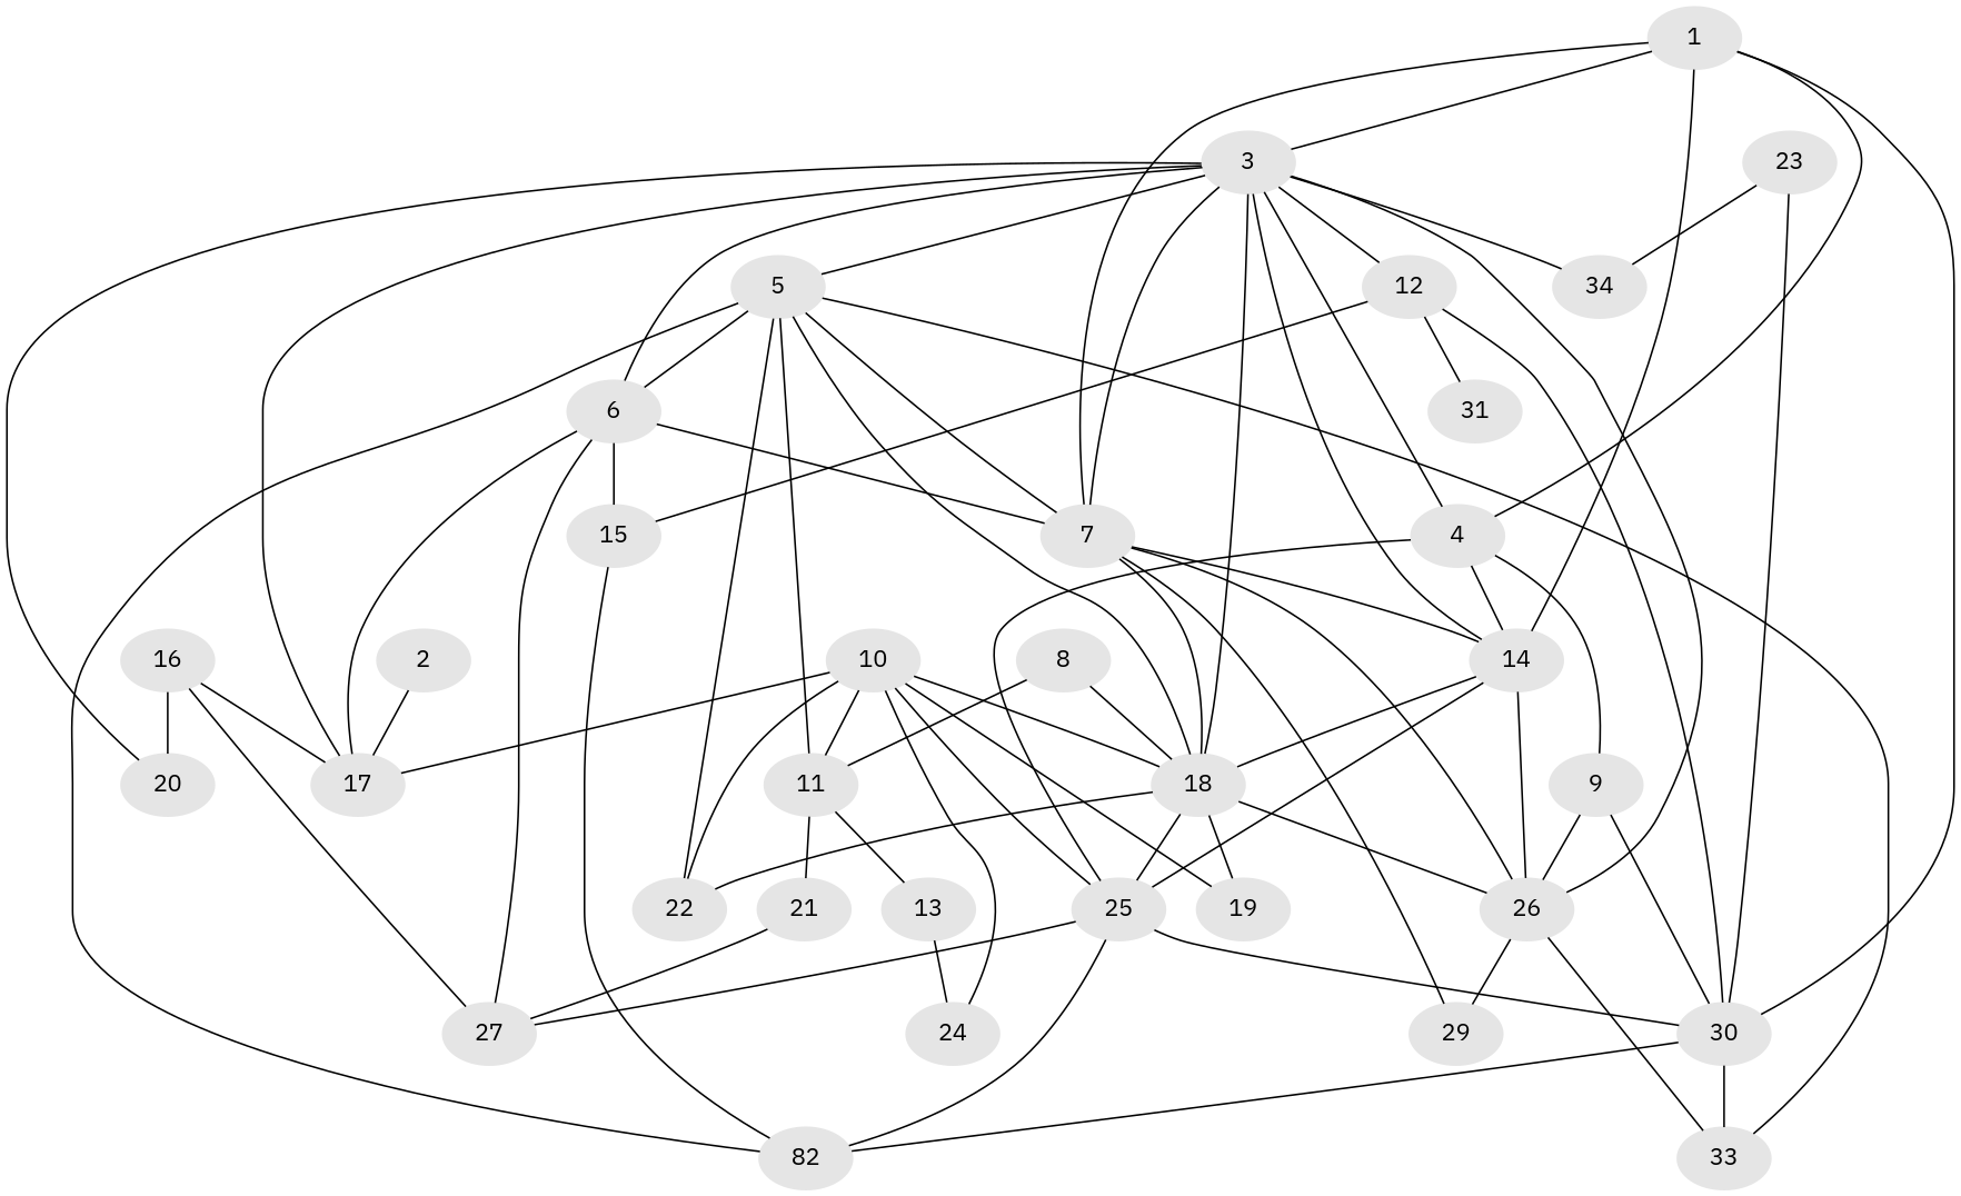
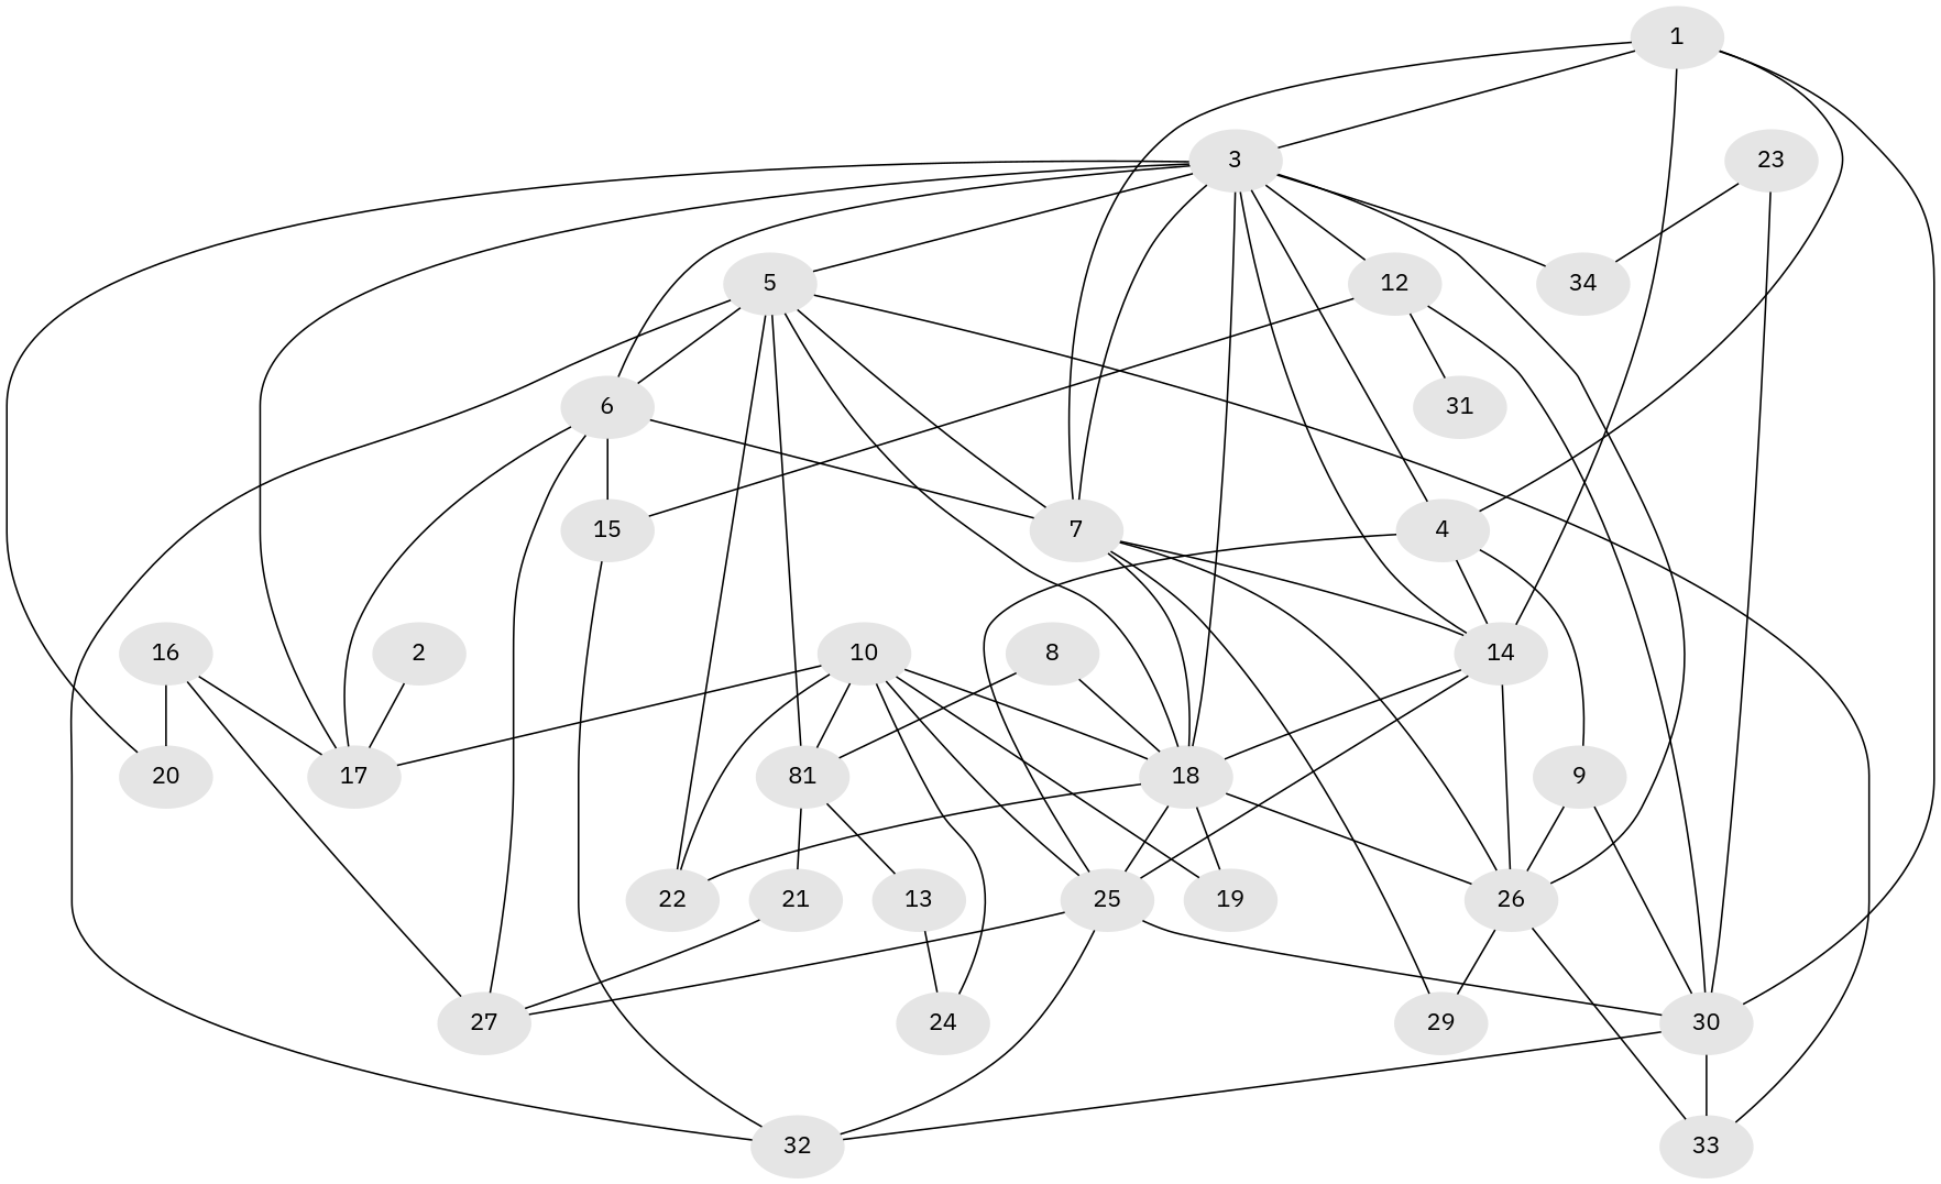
  graph {
    fontname="IBM Plex Sans"
    node [color=gray90 fontname="IBM Plex Sans" style=filled]
    edge [fontname="IBM Plex Sans" weight=1.0]
    1
    3
    4
    7
    14
    30
    17
    5
    6
    12
    18
    20
    26
    34
    9
    25
    29
-   32 [label=82]
+   32
    33
    2
-   11
+   11 [label=81]
    22
    15
    27
    31
    19
    13
    21
    8
    10
    24
    16
    23
    1 -- 3
    1 -- 4
    1 -- 7
    1 -- 14 [weight=5.0]
    1 -- 30
    3 -- 4
    3 -- 7
    3 -- 14
    3 -- 17
    3 -- 5 [weight=2.0]
    3 -- 6
    3 -- 12 [weight=3.0]
    3 -- 18 [weight=2.0]
    3 -- 20
    3 -- 26 [weight=2.0]
    3 -- 34
    4 -- 14
    4 -- 9
    4 -- 25
    7 -- 14
    7 -- 18
    7 -- 26
    7 -- 29
    14 -- 18 [weight=3.0]
    14 -- 26
    14 -- 25
    30 -- 32
    30 -- 33
    5 -- 7
    5 -- 6
    5 -- 18
    5 -- 32
    5 -- 33
    5 -- 11 [weight=3.0]
    5 -- 22
    6 -- 7
    6 -- 17
    6 -- 15
    6 -- 27
    12 -- 30
    12 -- 15
    12 -- 31 [weight=2.0]
    18 -- 26
    18 -- 25
    18 -- 22
    18 -- 19 [weight=2.0]
    26 -- 29
    26 -- 33
    9 -- 30
    9 -- 26
    25 -- 30
    25 -- 32
    25 -- 27
    2 -- 17
    11 -- 13
    11 -- 21
    15 -- 32
    13 -- 24
    21 -- 27
    8 -- 18
    8 -- 11
    10 -- 17
    10 -- 18 [weight=4.0]
    10 -- 25
    10 -- 11
    10 -- 22
    10 -- 19
    10 -- 24
    16 -- 17
    16 -- 20
    16 -- 27
    23 -- 30
    23 -- 34
  }
